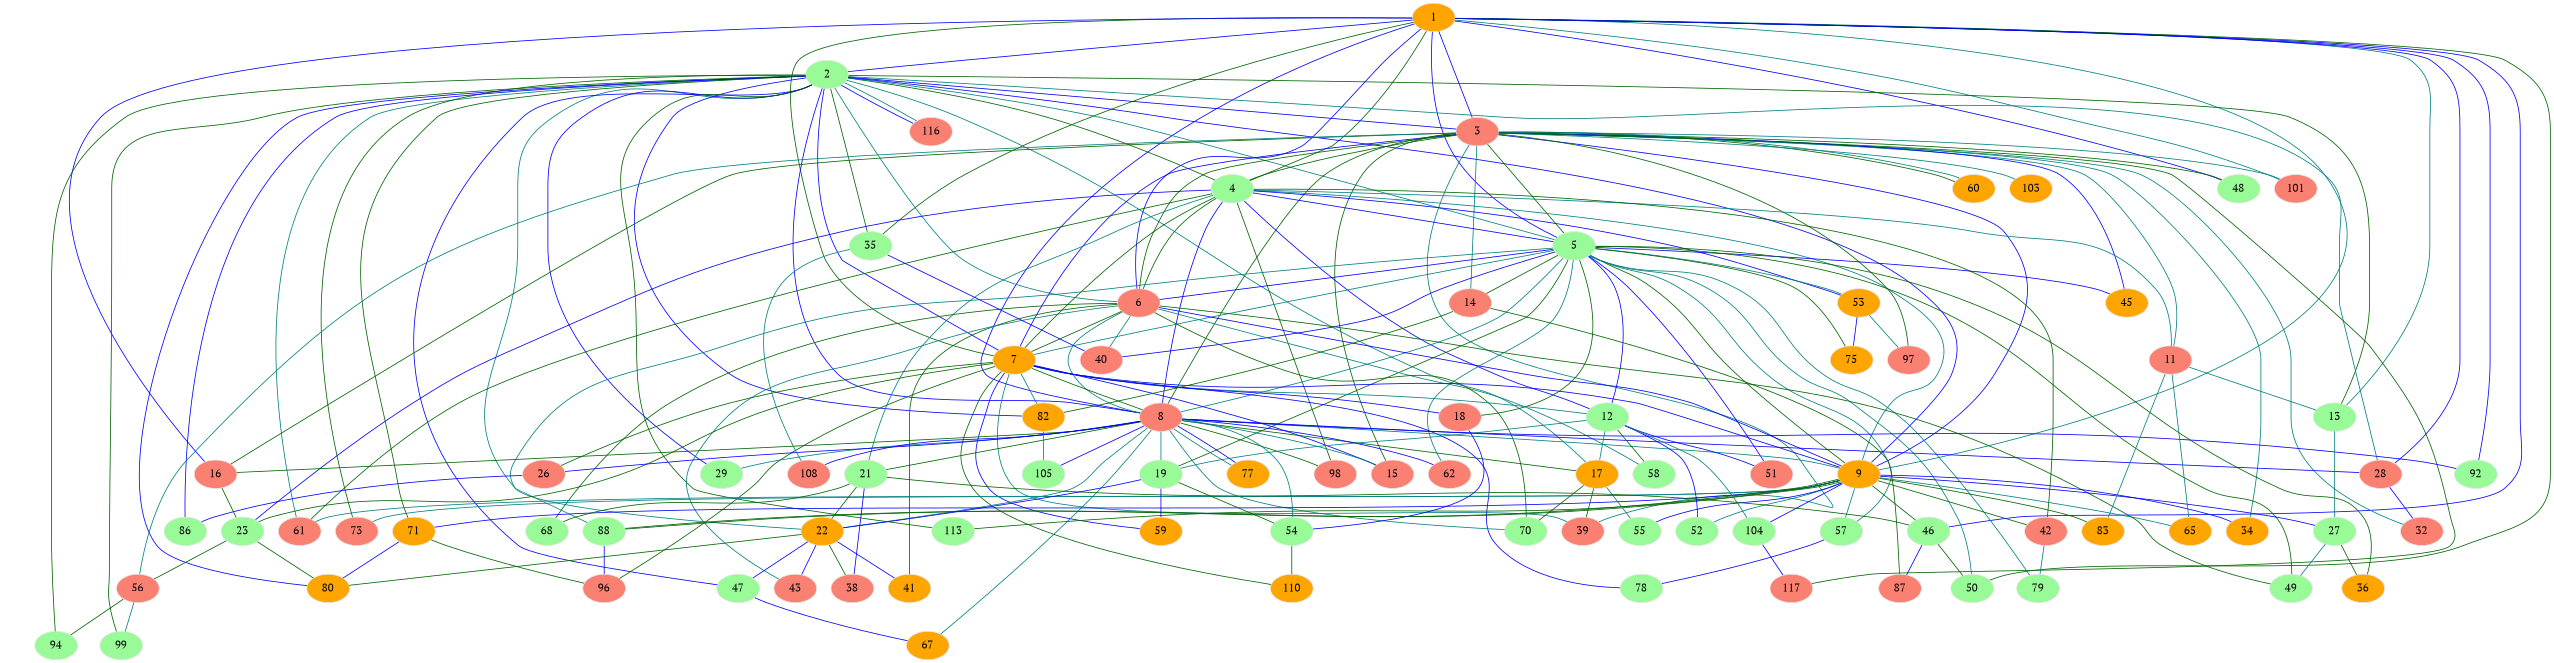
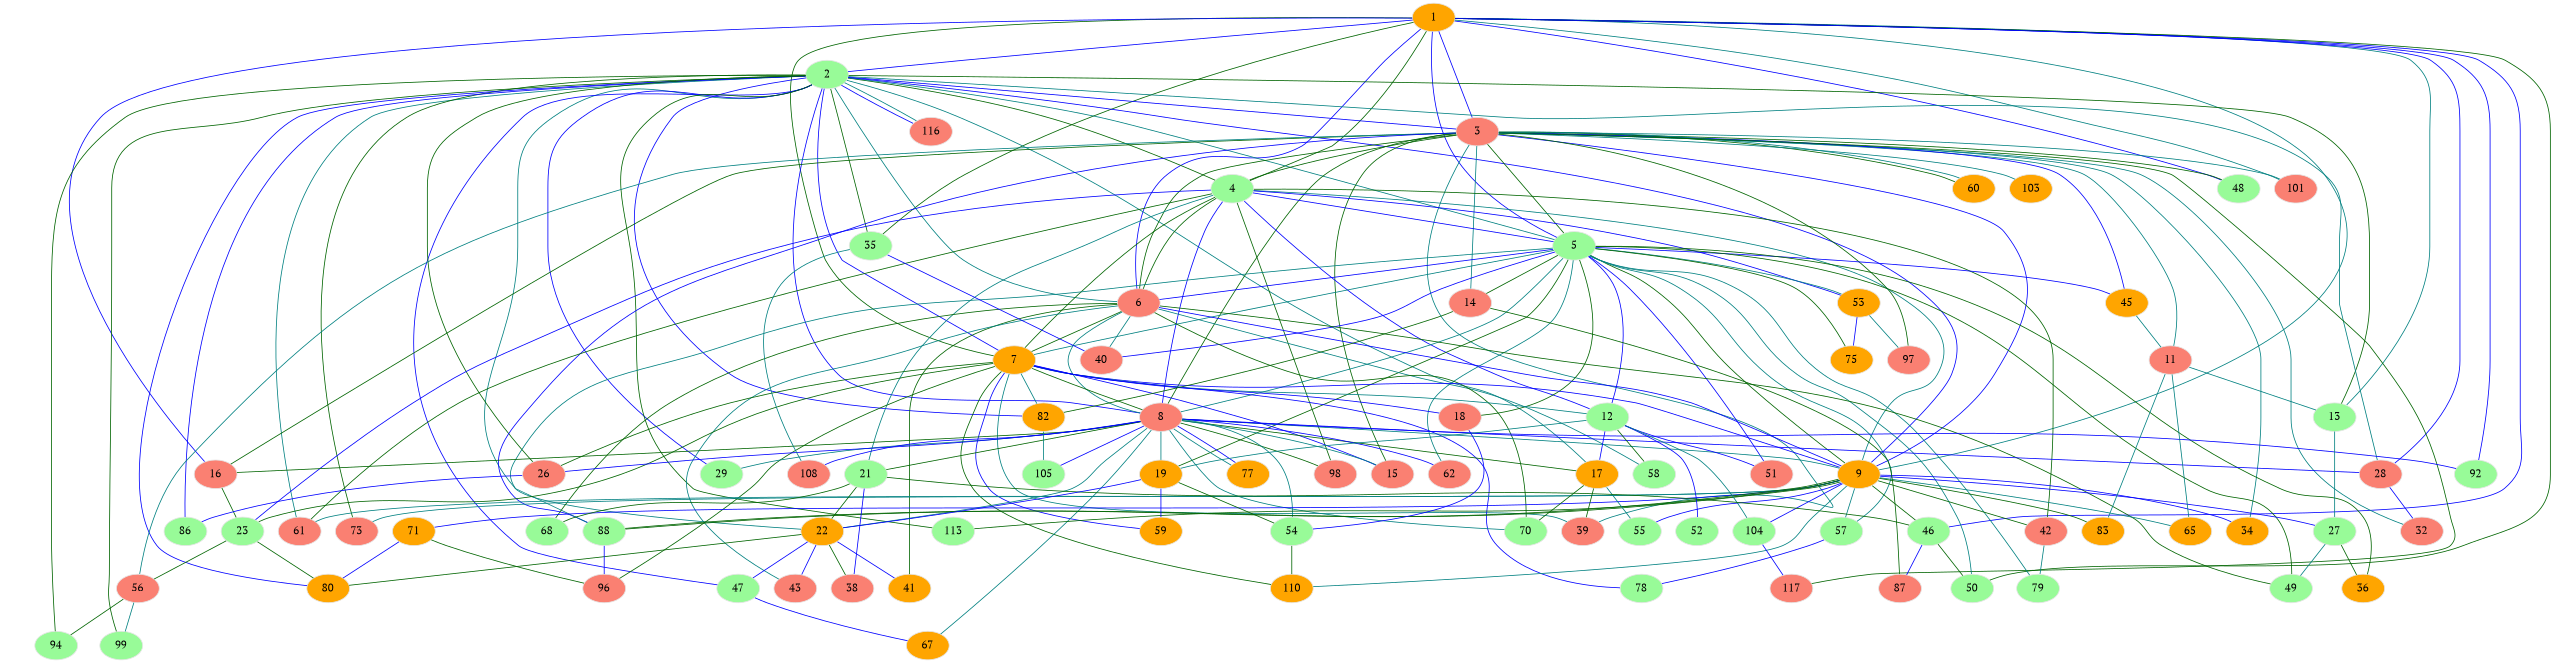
  graph {
    fontname="PT Serif"
    node [color=gray90 fillcolor=palegreen fontname="PT Serif" style=filled]
    edge [color=darkgreen fontname="PT Serif"]
    1 [fillcolor=orange super="+64"]
    2 [super="+69"]
    3 [fillcolor=salmon super="+31"]
    4 [super="+76"]
    5 [super="+66"]
    6 [fillcolor=salmon super="+20"]
    7 [fillcolor=orange super="+10"]
    8 [fillcolor=salmon super="+107"]
    9 [fillcolor=orange super="+95"]
    13
    16 [fillcolor=salmon super="+84"]
    28 [fillcolor=salmon super="+100"]
    35 [super="+85"]
    46 [super="+72"]
    48
    50
    92
    101 [fillcolor=salmon]
    17 [fillcolor=orange super="+93"]
    22 [fillcolor=orange super="+33"]
    29
    47
    61 [fillcolor=salmon super="+63"]
    71 [fillcolor=orange super="+81"]
    73 [fillcolor=salmon]
    80 [fillcolor=orange super="+111"]
    82 [fillcolor=orange super="+114"]
    86
    94
    99
    113
    116 [fillcolor=salmon]
    11 [fillcolor=salmon]
    14 [fillcolor=salmon]
    15 [fillcolor=salmon super="+115"]
    32 [fillcolor=salmon]
    34 [fillcolor=orange]
    39 [fillcolor=salmon super="+109"]
    45 [fillcolor=orange]
    56 [fillcolor=salmon]
    60 [fillcolor=orange]
    97 [fillcolor=salmon]
    103 [fillcolor=orange]
    117 [fillcolor=salmon]
    12 [super="+30"]
    21 [super="+25"]
    23 [super="+102"]
    42 [fillcolor=salmon]
    53 [fillcolor=orange]
    98 [fillcolor=salmon]
    18 [fillcolor=salmon super="+91"]
-   19 [super="+24"]
+   19 [fillcolor=orange super="+24"]
    36 [fillcolor=orange]
    40 [fillcolor=salmon]
    49 [super="+112"]
    51 [fillcolor=salmon]
    57
    62 [fillcolor=salmon]
    75 [fillcolor=orange]
    79
    88 [super="+90"]
    41 [fillcolor=orange]
    43 [fillcolor=salmon]
    58
    68
    70 [super="+89"]
    26 [fillcolor=salmon]
    59 [fillcolor=orange]
    78
    96 [fillcolor=salmon super="+106"]
    110 [fillcolor=orange]
    54 [super="+74"]
    67 [fillcolor=orange]
    77 [fillcolor=orange]
    105
    108 [fillcolor=salmon]
    27 [super="+37"]
    52
    55
    65 [fillcolor=orange]
    83 [fillcolor=orange]
    104
    87 [fillcolor=salmon]
    38 [fillcolor=salmon]
    1 -- 2 [color=blue]
    1 -- 3 [color=blue]
    1 -- 4
    1 -- 5 [color=blue]
    1 -- 6 [color=blue]
    1 -- 7 [weight=3]
-   1 -- 8 [color=blue]
    1 -- 9 [color=teal]
    1 -- 13 [color=teal]
    1 -- 16 [color=blue]
    1 -- 28 [color=blue]
    1 -- 35
    1 -- 46 [color=blue]
    1 -- 48 [color=blue]
    1 -- 50
    1 -- 92 [color=blue]
    1 -- 101 [color=teal]
    2 -- 3 [color=blue weight=2]
    2 -- 4
    2 -- 5 [color=teal]
    2 -- 6 [color=teal]
    2 -- 7 [color=blue weight=2]
    2 -- 8 [color=blue]
    2 -- 9 [color=blue]
    2 -- 13
    2 -- 28 [color=teal]
    2 -- 35
    2 -- 17 [color=teal]
    2 -- 22 [color=teal]
    2 -- 29 [color=blue]
    2 -- 47 [color=blue]
    2 -- 61 [color=teal]
-   2 -- 71
+   2 -- 26
    2 -- 73
    2 -- 80 [color=blue]
    2 -- 82 [color=blue]
    2 -- 86 [color=blue]
    2 -- 94
    2 -- 99
    2 -- 113
    2 -- 116 [color=blue]
    2 -- 116 [color=teal]
    3 -- 4 [weight=2]
    3 -- 5
    3 -- 6
-   3 -- 7 [color=blue weight=2]
+   3 -- 88 [color=blue weight=2]
    3 -- 8
    3 -- 9 [color=blue]
    3 -- 16
    3 -- 48
    3 -- 101 [color=teal]
    3 -- 11 [color=teal]
    3 -- 14 [color=teal]
    3 -- 15
    3 -- 32 [color=teal]
    3 -- 34 [color=teal]
    3 -- 39 [color=teal]
    3 -- 45 [color=blue]
    3 -- 56 [color=teal]
    3 -- 60
    3 -- 60 [color=teal]
    3 -- 97
    3 -- 103 [color=teal]
    3 -- 117
    4 -- 5 [color=blue]
    4 -- 6
    4 -- 7 [weight=2]
    4 -- 8 [color=blue]
    4 -- 9 [color=teal weight=2]
    4 -- 61
-   4 -- 11 [color=teal]
+   45 -- 11 [color=teal]
    4 -- 12 [color=blue]
    4 -- 21 [color=teal]
    4 -- 23 [color=blue]
    4 -- 42
    4 -- 53 [color=blue]
    4 -- 98
    5 -- 6 [color=blue]
    5 -- 7 [color=teal weight=2]
    5 -- 8 [color=teal]
    5 -- 9
    5 -- 50 [color=teal]
    5 -- 14
    5 -- 45 [color=blue]
    5 -- 12 [color=blue]
    5 -- 53 [color=teal]
    5 -- 18
    5 -- 19
    5 -- 36
    5 -- 40 [color=blue]
    5 -- 49
    5 -- 51 [color=blue]
    5 -- 57 [color=teal]
    5 -- 62 [color=teal]
    5 -- 75
    5 -- 79 [color=teal]
    5 -- 88 [color=teal]
    6 -- 7 [weight=2]
    6 -- 8 [color=teal]
    6 -- 9 [color=blue weight=2]
    6 -- 40 [color=teal]
    6 -- 49
    6 -- 41
    6 -- 43 [color=teal]
    6 -- 58 [color=teal]
    6 -- 68
    6 -- 70
    7 -- 8 [weight=2]
    7 -- 9 [color=blue weight=2]
    7 -- 82 [color=teal]
    7 -- 15 [color=blue]
    7 -- 39 [color=teal]
    7 -- 12 [color=teal]
    7 -- 23
    7 -- 18 [color=blue weight=2]
    7 -- 26
    7 -- 59 [color=blue]
    7 -- 78 [color=blue]
    7 -- 96
    7 -- 110
    8 -- 9 [color=teal]
    8 -- 16
    8 -- 28 [color=blue]
    8 -- 92 [color=blue]
    8 -- 17
    8 -- 22 [color=teal]
    8 -- 29 [color=teal]
    8 -- 15 [color=teal]
    8 -- 21
    8 -- 98
    8 -- 19 [color=teal]
    8 -- 62 [color=blue weight=2]
    8 -- 70 [color=teal]
    8 -- 26 [color=blue]
    8 -- 54 [color=teal]
    8 -- 67 [color=teal]
    8 -- 77 [color=teal]
    8 -- 77 [color=blue]
    8 -- 105 [color=blue]
    8 -- 108 [color=blue]
    9 -- 46
    9 -- 61 [color=teal]
    9 -- 71 [color=blue]
    9 -- 73 [color=teal]
    9 -- 113
    9 -- 34 [color=blue]
    9 -- 42
    9 -- 57 [color=teal]
    9 -- 88
    9 -- 88
    9 -- 27 [color=blue weight=2]
-   9 -- 52 [color=teal]
+   9 -- 110 [color=teal]
    9 -- 55 [color=blue]
    9 -- 65 [color=teal]
    9 -- 83
    9 -- 104 [color=blue]
    13 -- 27 [color=teal]
    16 -- 23
    28 -- 32 [color=blue]
    35 -- 40 [color=blue]
    35 -- 108 [color=teal]
    46 -- 50
    46 -- 87 [color=blue]
    17 -- 39
    17 -- 70
    17 -- 55 [color=teal]
    22 -- 47 [color=blue]
    22 -- 80
    22 -- 41 [color=blue]
    22 -- 43 [color=blue]
    22 -- 38
    47 -- 67 [color=blue]
    71 -- 80 [color=blue]
    71 -- 96
    82 -- 105 [color=teal]
    11 -- 13 [color=teal]
    11 -- 65 [color=teal]
    11 -- 83 [color=teal]
    14 -- 82
    14 -- 87
    56 -- 94
    56 -- 99 [color=teal]
-   12 -- 17 [color=teal]
+   12 -- 17 [color=blue]
    12 -- 19 [color=teal]
    12 -- 51 [color=blue]
    12 -- 58
    12 -- 52 [color=blue]
    12 -- 104 [color=teal]
    21 -- 46
    21 -- 22
    21 -- 68
    21 -- 38 [color=blue]
    23 -- 80
    23 -- 56
    42 -- 79 [color=teal]
    53 -- 97 [color=teal]
    53 -- 75 [color=blue]
    18 -- 54 [color=blue]
    19 -- 22 [color=blue]
    19 -- 59 [color=blue]
    19 -- 54
    57 -- 78 [color=blue]
    88 -- 96 [color=blue]
    26 -- 86 [color=blue]
    54 -- 110
    27 -- 36
    27 -- 49 [color=teal]
    104 -- 117 [color=blue]
  }
